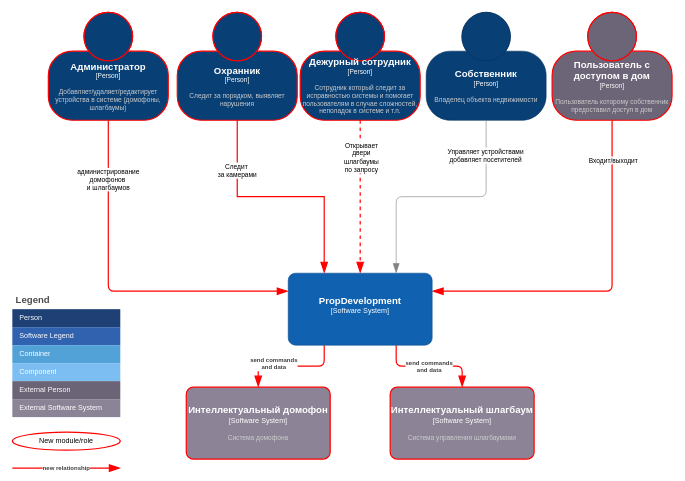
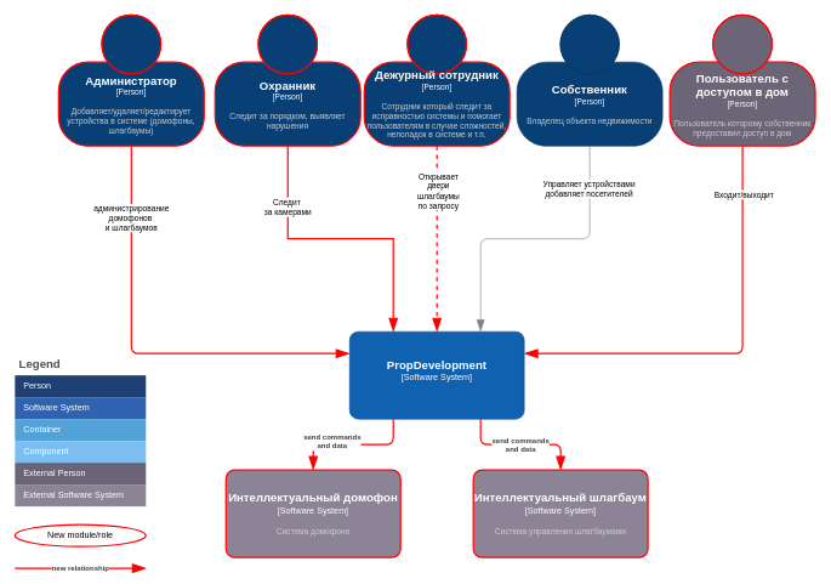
  <mxCell id="0" />
  <mxCell id="1" parent="0" />
  <mxCell id="2" value="Legend" style="shape=table;startSize=30;container=1;collapsible=0;childLayout=tableLayout;fontSize=16;align=left;verticalAlign=top;fillColor=none;strokeColor=none;fontColor=#4D4D4D;fontStyle=1;spacingLeft=6;spacing=0;resizable=0;" vertex="1" parent="1"><mxGeometry x="20" y="485" width="180" height="210" as="geometry" /></mxCell>
  <mxCell id="3" value="" style="shape=tableRow;horizontal=0;startSize=0;swimlaneHead=0;swimlaneBody=0;strokeColor=inherit;top=0;left=0;bottom=0;right=0;collapsible=0;dropTarget=0;fillColor=none;points=[[0,0.5],[1,0.5]];portConstraint=eastwest;fontSize=12;" vertex="1" parent="2"><mxGeometry y="30" width="180" height="30" as="geometry" /></mxCell>
  <mxCell id="4" value="Person" style="shape=partialRectangle;html=1;whiteSpace=wrap;connectable=0;strokeColor=inherit;overflow=hidden;fillColor=#1E4074;top=0;left=0;bottom=0;right=0;pointerEvents=1;fontSize=12;align=left;fontColor=#FFFFFF;gradientColor=none;spacingLeft=10;spacingRight=4;" vertex="1" parent="3"><mxGeometry width="180" height="30" as="geometry"><mxRectangle width="180" height="30" as="alternateBounds" /></mxGeometry></mxCell>
  <mxCell id="5" value="" style="shape=tableRow;horizontal=0;startSize=0;swimlaneHead=0;swimlaneBody=0;strokeColor=inherit;top=0;left=0;bottom=0;right=0;collapsible=0;dropTarget=0;fillColor=none;points=[[0,0.5],[1,0.5]];portConstraint=eastwest;fontSize=12;" vertex="1" parent="2"><mxGeometry y="60" width="180" height="30" as="geometry" /></mxCell>
- <mxCell id="6" value="Software Legend" style="shape=partialRectangle;html=1;whiteSpace=wrap;connectable=0;strokeColor=inherit;overflow=hidden;fillColor=#3162AF;top=0;left=0;bottom=0;right=0;pointerEvents=1;fontSize=12;align=left;fontColor=#FFFFFF;gradientColor=none;spacingLeft=10;spacingRight=4;" vertex="1" parent="5"><mxGeometry width="180" height="30" as="geometry"><mxRectangle width="180" height="30" as="alternateBounds" /></mxGeometry></mxCell>
+ <mxCell id="6" value="Software System" style="shape=partialRectangle;html=1;whiteSpace=wrap;connectable=0;strokeColor=inherit;overflow=hidden;fillColor=#3162AF;top=0;left=0;bottom=0;right=0;pointerEvents=1;fontSize=12;align=left;fontColor=#FFFFFF;gradientColor=none;spacingLeft=10;spacingRight=4;" vertex="1" parent="5"><mxGeometry width="180" height="30" as="geometry"><mxRectangle width="180" height="30" as="alternateBounds" /></mxGeometry></mxCell>
  <mxCell id="7" value="" style="shape=tableRow;horizontal=0;startSize=0;swimlaneHead=0;swimlaneBody=0;strokeColor=inherit;top=0;left=0;bottom=0;right=0;collapsible=0;dropTarget=0;fillColor=none;points=[[0,0.5],[1,0.5]];portConstraint=eastwest;fontSize=12;" vertex="1" parent="2"><mxGeometry y="90" width="180" height="30" as="geometry" /></mxCell>
  <mxCell id="8" value="Container" style="shape=partialRectangle;html=1;whiteSpace=wrap;connectable=0;strokeColor=inherit;overflow=hidden;fillColor=#52a2d8;top=0;left=0;bottom=0;right=0;pointerEvents=1;fontSize=12;align=left;fontColor=#FFFFFF;gradientColor=none;spacingLeft=10;spacingRight=4;" vertex="1" parent="7"><mxGeometry width="180" height="30" as="geometry"><mxRectangle width="180" height="30" as="alternateBounds" /></mxGeometry></mxCell>
  <mxCell id="9" value="" style="shape=tableRow;horizontal=0;startSize=0;swimlaneHead=0;swimlaneBody=0;strokeColor=inherit;top=0;left=0;bottom=0;right=0;collapsible=0;dropTarget=0;fillColor=none;points=[[0,0.5],[1,0.5]];portConstraint=eastwest;fontSize=12;" vertex="1" parent="2"><mxGeometry y="120" width="180" height="30" as="geometry" /></mxCell>
  <mxCell id="10" value="Component" style="shape=partialRectangle;html=1;whiteSpace=wrap;connectable=0;strokeColor=inherit;overflow=hidden;fillColor=#7dbef2;top=0;left=0;bottom=0;right=0;pointerEvents=1;fontSize=12;align=left;fontColor=#FFFFFF;gradientColor=none;spacingLeft=10;spacingRight=4;" vertex="1" parent="9"><mxGeometry width="180" height="30" as="geometry"><mxRectangle width="180" height="30" as="alternateBounds" /></mxGeometry></mxCell>
  <mxCell id="11" value="" style="shape=tableRow;horizontal=0;startSize=0;swimlaneHead=0;swimlaneBody=0;strokeColor=inherit;top=0;left=0;bottom=0;right=0;collapsible=0;dropTarget=0;fillColor=none;points=[[0,0.5],[1,0.5]];portConstraint=eastwest;fontSize=12;" vertex="1" parent="2"><mxGeometry y="150" width="180" height="30" as="geometry" /></mxCell>
  <mxCell id="12" value="External Person" style="shape=partialRectangle;html=1;whiteSpace=wrap;connectable=0;strokeColor=inherit;overflow=hidden;fillColor=#6b6477;top=0;left=0;bottom=0;right=0;pointerEvents=1;fontSize=12;align=left;fontColor=#FFFFFF;gradientColor=none;spacingLeft=10;spacingRight=4;" vertex="1" parent="11"><mxGeometry width="180" height="30" as="geometry"><mxRectangle width="180" height="30" as="alternateBounds" /></mxGeometry></mxCell>
  <mxCell id="13" value="" style="shape=tableRow;horizontal=0;startSize=0;swimlaneHead=0;swimlaneBody=0;strokeColor=inherit;top=0;left=0;bottom=0;right=0;collapsible=0;dropTarget=0;fillColor=none;points=[[0,0.5],[1,0.5]];portConstraint=eastwest;fontSize=12;" vertex="1" parent="2"><mxGeometry y="180" width="180" height="30" as="geometry" /></mxCell>
  <mxCell id="14" value="External Software System" style="shape=partialRectangle;html=1;whiteSpace=wrap;connectable=0;strokeColor=inherit;overflow=hidden;fillColor=#8b8496;top=0;left=0;bottom=0;right=0;pointerEvents=1;fontSize=12;align=left;fontColor=#FFFFFF;gradientColor=none;spacingLeft=10;spacingRight=4;" vertex="1" parent="13"><mxGeometry width="180" height="30" as="geometry"><mxRectangle width="180" height="30" as="alternateBounds" /></mxGeometry></mxCell>
  <mxCell id="15" value="&lt;font style=&quot;font-size: 16px&quot;&gt;&lt;b&gt;Пользователь с доступом в дом&lt;/b&gt;&lt;/font&gt;&lt;div&gt;[Person]&lt;/div&gt;&lt;br&gt;&lt;div&gt;&lt;font style=&quot;font-size: 11px&quot;&gt;&lt;font color=&quot;#cccccc&quot;&gt;Пользователь которому собственник предоставил доступ в дом&lt;/font&gt;&lt;/div&gt;" style="html=1;fontSize=11;dashed=0;whiteSpace=wrap;fillColor=#6C6477;strokeColor=#FF0000;fontColor=#ffffff;shape=mxgraph.c4.person2;align=center;metaEdit=1;points=[[0.5,0,0],[1,0.5,0],[1,0.75,0],[0.75,1,0],[0.5,1,0],[0.25,1,0],[0,0.75,0],[0,0.5,0]];resizable=0;strokeWidth=2;" vertex="1" parent="1"><mxGeometry x="920" y="20" width="200" height="180" as="geometry" /></mxCell>
  <mxCell id="16" value="&lt;font style=&quot;font-size: 16px&quot;&gt;&lt;b&gt;Дежурный сотрудник&lt;/b&gt;&lt;/font&gt;&lt;div&gt;[Person]&lt;/div&gt;&lt;br&gt;&lt;div&gt;&lt;font style=&quot;font-size: 11px&quot;&gt;&lt;font color=&quot;#cccccc&quot;&gt;Сотрудник который следит за исправностью системы и помогает пользователям в случае сложностей, неполадок в системе и т.п.&lt;/font&gt;&lt;/div&gt;" style="html=1;fontSize=11;dashed=0;whiteSpace=wrap;fillColor=#083F75;strokeColor=#FF0000;fontColor=#ffffff;shape=mxgraph.c4.person2;align=center;metaEdit=1;points=[[0.5,0,0],[1,0.5,0],[1,0.75,0],[0.75,1,0],[0.5,1,0],[0.25,1,0],[0,0.75,0],[0,0.5,0]];resizable=0;strokeWidth=2;" vertex="1" parent="1"><mxGeometry x="500" y="20" width="200" height="180" as="geometry" /></mxCell>
  <mxCell id="17" value="&lt;font style=&quot;font-size: 16px&quot;&gt;&lt;b&gt;Охранник&lt;/b&gt;&lt;/font&gt;&lt;div&gt;[Person]&lt;/div&gt;&lt;br&gt;&lt;div&gt;&lt;font style=&quot;font-size: 11px&quot;&gt;&lt;font color=&quot;#cccccc&quot;&gt;Следит за порядком, выявляет нарушения&lt;/font&gt;&lt;/div&gt;" style="html=1;fontSize=11;dashed=0;whiteSpace=wrap;fillColor=#083F75;strokeColor=#FF0000;fontColor=#ffffff;shape=mxgraph.c4.person2;align=center;metaEdit=1;points=[[0.5,0,0],[1,0.5,0],[1,0.75,0],[0.75,1,0],[0.5,1,0],[0.25,1,0],[0,0.75,0],[0,0.5,0]];resizable=0;strokeWidth=2;" vertex="1" parent="1"><mxGeometry x="295" y="20" width="200" height="180" as="geometry" /></mxCell>
  <mxCell id="18" value="&lt;font style=&quot;font-size: 16px&quot;&gt;&lt;b&gt;Администратор&lt;/b&gt;&lt;/font&gt;&lt;div&gt;[Person]&lt;/div&gt;&lt;br&gt;&lt;div&gt;&lt;font style=&quot;font-size: 11px&quot;&gt;&lt;font color=&quot;#cccccc&quot;&gt;Добавляет/удаляет/редактирует устройства в системе (домофоны, шлагбаумы)&lt;/font&gt;&lt;/div&gt;" style="html=1;fontSize=11;dashed=0;whiteSpace=wrap;fillColor=#083F75;strokeColor=#FF0000;fontColor=#ffffff;shape=mxgraph.c4.person2;align=center;metaEdit=1;points=[[0.5,0,0],[1,0.5,0],[1,0.75,0],[0.75,1,0],[0.5,1,0],[0.25,1,0],[0,0.75,0],[0,0.5,0]];resizable=0;strokeWidth=2;" vertex="1" parent="1"><mxGeometry x="80" y="20" width="200" height="180" as="geometry" /></mxCell>
  <mxCell id="19" value="&lt;font style=&quot;font-size: 16px&quot;&gt;&lt;b&gt;Собственник&lt;/b&gt;&lt;/font&gt;&lt;div&gt;[Person]&lt;/div&gt;&lt;br&gt;&lt;div&gt;&lt;font style=&quot;font-size: 11px&quot;&gt;&lt;font color=&quot;#cccccc&quot;&gt;Владелец объекта недвижимости&lt;/font&gt;&lt;/div&gt;" style="html=1;fontSize=11;dashed=0;whiteSpace=wrap;fillColor=#083F75;strokeColor=#06315C;fontColor=#ffffff;shape=mxgraph.c4.person2;align=center;metaEdit=1;points=[[0.5,0,0],[1,0.5,0],[1,0.75,0],[0.75,1,0],[0.5,1,0],[0.25,1,0],[0,0.75,0],[0,0.5,0]];resizable=0;" vertex="1" parent="1"><mxGeometry x="710" y="20" width="200" height="180" as="geometry" /></mxCell>
  <mxCell id="20" value="&lt;font style=&quot;font-size: 16px&quot;&gt;&lt;b&gt;Интеллектуальный домофон&lt;/b&gt;&lt;/font&gt;&lt;div&gt;[Software System]&lt;/div&gt;&lt;br&gt;&lt;div&gt;&lt;font style=&quot;font-size: 11px&quot;&gt;&lt;font color=&quot;#cccccc&quot;&gt;Система домофона&lt;/font&gt;&lt;/div&gt;" style="rounded=1;whiteSpace=wrap;html=1;labelBackgroundColor=none;fillColor=#8C8496;fontColor=#ffffff;align=center;arcSize=10;strokeColor=#FF0000;metaEdit=1;resizable=0;points=[[0.25,0,0],[0.5,0,0],[0.75,0,0],[1,0.25,0],[1,0.5,0],[1,0.75,0],[0.75,1,0],[0.5,1,0],[0.25,1,0],[0,0.75,0],[0,0.5,0],[0,0.25,0]];strokeWidth=2;" vertex="1" parent="1"><mxGeometry x="310" y="645" width="240" height="120" as="geometry" /></mxCell>
  <mxCell id="21" value="&lt;font style=&quot;font-size: 16px&quot;&gt;&lt;b&gt;Интеллектуальный шлагбаум&lt;/b&gt;&lt;/font&gt;&lt;div&gt;[Software System]&lt;/div&gt;&lt;br&gt;&lt;div&gt;&lt;font style=&quot;font-size: 11px&quot;&gt;&lt;font color=&quot;#cccccc&quot;&gt;Система управления шлагбаумами&lt;/font&gt;&lt;/div&gt;" style="rounded=1;whiteSpace=wrap;html=1;labelBackgroundColor=none;fillColor=#8C8496;fontColor=#ffffff;align=center;arcSize=10;strokeColor=#FF0000;metaEdit=1;resizable=0;points=[[0.25,0,0],[0.5,0,0],[0.75,0,0],[1,0.25,0],[1,0.5,0],[1,0.75,0],[0.75,1,0],[0.5,1,0],[0.25,1,0],[0,0.75,0],[0,0.5,0],[0,0.25,0]];strokeWidth=2;" vertex="1" parent="1"><mxGeometry x="650" y="645" width="240" height="120" as="geometry" /></mxCell>
  <mxCell id="22" value="" style="endArrow=blockThin;html=1;fontSize=10;fontColor=#404040;strokeWidth=1;endFill=1;strokeColor=#828282;elbow=vertical;metaEdit=1;endSize=14;startSize=14;jumpStyle=arc;jumpSize=16;rounded=1;entryX=0.75;entryY=0;entryDx=0;entryDy=0;exitX=0.5;exitY=1;exitDx=0;exitDy=0;exitPerimeter=0;edgeStyle=orthogonalEdgeStyle;entryPerimeter=0;" edge="1" parent="1" source="19" target="36"><mxGeometry width="240" relative="1" as="geometry"><mxPoint x="430" y="320" as="sourcePoint" /><mxPoint x="435" y="260" as="targetPoint" /></mxGeometry></mxCell>
  <mxCell id="23" value="Управляет устройствами&lt;div&gt;добавляет посетителей&lt;/div&gt;" style="edgeLabel;html=1;align=center;verticalAlign=middle;resizable=0;points=[];" vertex="1" connectable="0" parent="22"><mxGeometry x="-0.715" y="-2" relative="1" as="geometry"><mxPoint as="offset" /></mxGeometry></mxCell>
  <mxCell id="24" value="" style="endArrow=blockThin;html=1;fontSize=10;fontColor=#404040;strokeWidth=2;endFill=1;strokeColor=#FF0000;elbow=vertical;metaEdit=1;endSize=14;startSize=14;jumpStyle=arc;jumpSize=16;rounded=1;edgeStyle=orthogonalEdgeStyle;exitX=0.5;exitY=1;exitDx=0;exitDy=0;curved=0;exitPerimeter=0;align=center;verticalAlign=middle;fontFamily=Helvetica;labelBackgroundColor=default;dashed=1;" edge="1" parent="1" source="16" target="36"><mxGeometry width="240" relative="1" as="geometry"><mxPoint x="510" y="240" as="sourcePoint" /><mxPoint x="435" y="240" as="targetPoint" /></mxGeometry></mxCell>
  <mxCell id="25" value="Открывает&lt;div&gt;двери&lt;/div&gt;&lt;div&gt;шлагбаумы&lt;/div&gt;&lt;div&gt;по запросу&lt;/div&gt;" style="edgeLabel;html=1;align=center;verticalAlign=middle;resizable=0;points=[];" vertex="1" connectable="0" parent="24"><mxGeometry x="-0.52" y="1" relative="1" as="geometry"><mxPoint as="offset" /></mxGeometry></mxCell>
  <mxCell id="26" value="" style="endArrow=blockThin;html=1;fontSize=10;fontColor=#404040;strokeWidth=2;endFill=1;strokeColor=#FF0000;elbow=vertical;metaEdit=1;endSize=14;startSize=14;jumpStyle=arc;jumpSize=16;rounded=1;edgeStyle=orthogonalEdgeStyle;entryX=0;entryY=0.25;entryDx=0;entryDy=0;exitX=0.5;exitY=1;exitDx=0;exitDy=0;curved=0;exitPerimeter=0;align=center;verticalAlign=middle;fontFamily=Helvetica;labelBackgroundColor=default;entryPerimeter=0;" edge="1" parent="1" source="18" target="36"><mxGeometry width="240" relative="1" as="geometry"><mxPoint x="279.97" y="284" as="sourcePoint" /><mxPoint x="355" y="260" as="targetPoint" /></mxGeometry></mxCell>
  <mxCell id="27" value="администрирование&lt;div&gt;домофонов&amp;nbsp;&lt;/div&gt;&lt;div&gt;и шлагбаумов&lt;/div&gt;" style="edgeLabel;html=1;align=center;verticalAlign=middle;resizable=0;points=[];" vertex="1" connectable="0" parent="26"><mxGeometry x="-0.665" y="-1" relative="1" as="geometry"><mxPoint as="offset" /></mxGeometry></mxCell>
  <mxCell id="28" value="" style="endArrow=blockThin;html=1;fontSize=10;fontColor=#404040;strokeWidth=2;endFill=1;strokeColor=#FF0000;elbow=vertical;metaEdit=1;endSize=14;startSize=14;jumpStyle=arc;jumpSize=16;rounded=0;edgeStyle=orthogonalEdgeStyle;entryX=0.25;entryY=0;entryDx=0;entryDy=0;exitX=0.5;exitY=1;exitDx=0;exitDy=0;curved=0;exitPerimeter=0;align=center;verticalAlign=middle;fontFamily=Helvetica;labelBackgroundColor=default;entryPerimeter=0;" edge="1" parent="1" source="17" target="36"><mxGeometry width="240" relative="1" as="geometry"><mxPoint x="502.49" y="330" as="sourcePoint" /><mxPoint x="395" y="240" as="targetPoint" /></mxGeometry></mxCell>
  <mxCell id="29" value="Следит&amp;nbsp;&lt;div&gt;за камерами&lt;/div&gt;" style="edgeLabel;html=1;align=center;verticalAlign=middle;resizable=0;points=[];" vertex="1" connectable="0" parent="28"><mxGeometry x="-0.586" y="-1" relative="1" as="geometry"><mxPoint as="offset" /></mxGeometry></mxCell>
  <mxCell id="30" value="" style="endArrow=blockThin;html=1;fontSize=10;fontColor=#404040;strokeWidth=2;endFill=1;strokeColor=#FF0000;elbow=vertical;metaEdit=1;endSize=14;startSize=14;jumpStyle=arc;jumpSize=16;rounded=1;edgeStyle=orthogonalEdgeStyle;entryX=1;entryY=0.25;entryDx=0;entryDy=0;exitX=0.5;exitY=1;exitDx=0;exitDy=0;exitPerimeter=0;curved=0;align=center;verticalAlign=middle;fontFamily=Helvetica;labelBackgroundColor=default;entryPerimeter=0;" edge="1" parent="1" source="15" target="36"><mxGeometry width="240" relative="1" as="geometry"><mxPoint x="990" y="230" as="sourcePoint" /><mxPoint x="435" y="280" as="targetPoint" /><Array as="points"><mxPoint x="1020" y="485" /></Array></mxGeometry></mxCell>
  <mxCell id="31" value="Входит/выходит" style="edgeLabel;html=1;align=center;verticalAlign=middle;resizable=0;points=[];" vertex="1" connectable="0" parent="30"><mxGeometry x="-0.774" y="1" relative="1" as="geometry"><mxPoint as="offset" /></mxGeometry></mxCell>
  <mxCell id="32" value="&lt;div style=&quot;text-align: left&quot;&gt;&lt;div style=&quot;text-align: center&quot;&gt;&lt;b&gt;send commands&#10;and data&lt;/b&gt;&lt;/div&gt;" style="endArrow=blockThin;html=1;fontSize=10;fontColor=#404040;strokeWidth=2;endFill=1;strokeColor=#FF0000;elbow=vertical;metaEdit=1;endSize=14;startSize=14;jumpStyle=arc;jumpSize=16;rounded=1;edgeStyle=orthogonalEdgeStyle;entryX=0.5;entryY=0;entryDx=0;entryDy=0;entryPerimeter=0;exitX=0.25;exitY=1;exitDx=0;exitDy=0;exitPerimeter=0;align=center;verticalAlign=middle;fontFamily=Helvetica;labelBackgroundColor=default;" edge="1" parent="1" source="36" target="20"><mxGeometry x="0.317" y="-4" width="240" relative="1" as="geometry"><mxPoint x="275" y="664" as="sourcePoint" /><mxPoint x="210" y="550" as="targetPoint" /><mxPoint as="offset" /></mxGeometry></mxCell>
  <mxCell id="33" value="&lt;div style=&quot;text-align: left&quot;&gt;&lt;div style=&quot;text-align: center&quot;&gt;&lt;b&gt;send commands&#10;and data&lt;/b&gt;&lt;/div&gt;" style="endArrow=blockThin;html=1;fontSize=10;fontColor=#404040;strokeWidth=2;endFill=1;strokeColor=#FF0000;elbow=vertical;metaEdit=1;endSize=14;startSize=14;jumpStyle=arc;jumpSize=16;rounded=1;exitX=0.75;exitY=1;exitDx=0;exitDy=0;exitPerimeter=0;entryX=0.5;entryY=0;entryDx=0;entryDy=0;entryPerimeter=0;align=center;verticalAlign=middle;fontFamily=Helvetica;labelBackgroundColor=default;edgeStyle=orthogonalEdgeStyle;" edge="1" parent="1" source="36" target="21"><mxGeometry width="240" relative="1" as="geometry"><mxPoint x="275" y="694" as="sourcePoint" /><mxPoint x="90" y="806" as="targetPoint" /></mxGeometry></mxCell>
  <mxCell id="34" value="New module/role" style="ellipse;whiteSpace=wrap;html=1;strokeColor=#FF0000;strokeWidth=2;" vertex="1" parent="1"><mxGeometry x="20" y="720" width="180" height="30" as="geometry" /></mxCell>
  <mxCell id="35" value="&lt;div style=&quot;text-align: left&quot;&gt;&lt;div style=&quot;text-align: center&quot;&gt;&lt;b&gt;new relationship&lt;/b&gt;&lt;/div&gt;" style="endArrow=blockThin;html=1;fontSize=10;fontColor=#404040;strokeWidth=2;endFill=1;strokeColor=#FF0000;elbow=vertical;metaEdit=1;endSize=14;startSize=14;jumpStyle=arc;jumpSize=16;rounded=0;edgeStyle=orthogonalEdgeStyle;" edge="1" parent="1"><mxGeometry width="240" relative="1" as="geometry"><mxPoint x="20" y="780" as="sourcePoint" /><mxPoint x="200" y="780" as="targetPoint" /></mxGeometry></mxCell>
  <mxCell id="36" value="&lt;font style=&quot;font-size: 16px&quot;&gt;&lt;b&gt;PropDevelopment&lt;/b&gt;&lt;/font&gt;&lt;div&gt;[Software System]&lt;/div&gt;&lt;br&gt;&lt;div&gt;&lt;font style=&quot;font-size: 11px&quot;&gt;&lt;font color=&quot;#cccccc&quot;&gt;&lt;/font&gt;&lt;/div&gt;" style="rounded=1;whiteSpace=wrap;html=1;labelBackgroundColor=none;fillColor=#1061B0;fontColor=#ffffff;align=center;arcSize=10;strokeColor=#0D5091;metaEdit=1;resizable=0;points=[[0.25,0,0],[0.5,0,0],[0.75,0,0],[1,0.25,0],[1,0.5,0],[1,0.75,0],[0.75,1,0],[0.5,1,0],[0.25,1,0],[0,0.75,0],[0,0.5,0],[0,0.25,0]];" vertex="1" parent="1"><mxGeometry x="480" y="455" width="240" height="120" as="geometry" /></mxCell>
